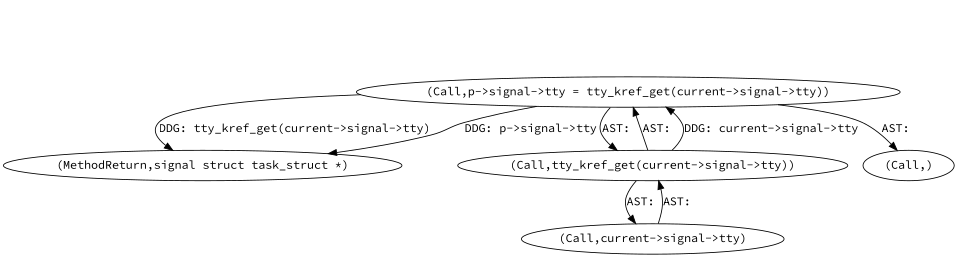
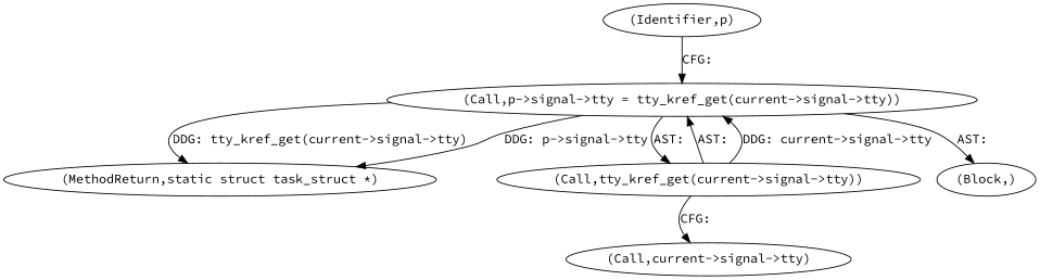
  digraph {
    fontname="Source Code Pro"
    node [fontname="Source Code Pro"]
    edge [fontname="Source Code Pro"]
    n1 [label="(Call,p->signal->tty = tty_kref_get(current->signal->tty))"]
    n2 [label="(Call,tty_kref_get(current->signal->tty))"]
-   n3 [label="(MethodReturn,signal struct task_struct *)"]
-   n4 [label="(Call,)"]
+   n3 [label="(MethodReturn,static struct task_struct *)"]
+   n4 [label="(Block,)"]
    n5 [label="(Call,current->signal->tty)"]
+   n6 [label="(Identifier,p)"]
    n1 -> n2 [label="AST: "]
    n1 -> n3 [label="DDG: tty_kref_get(current->signal->tty)"]
    n1 -> n3 [label="DDG: p->signal->tty"]
    n1 -> n4 [label="AST: "]
    n2 -> n1 [label="AST: "]
    n2 -> n1 [label="DDG: current->signal->tty"]
-   n2 -> n5 [label="AST: "]
-   n5 -> n2 [label="AST: "]
+   n2 -> n5 [label="CFG: "]
+   n6 -> n1 [label="CFG: "]
  }
